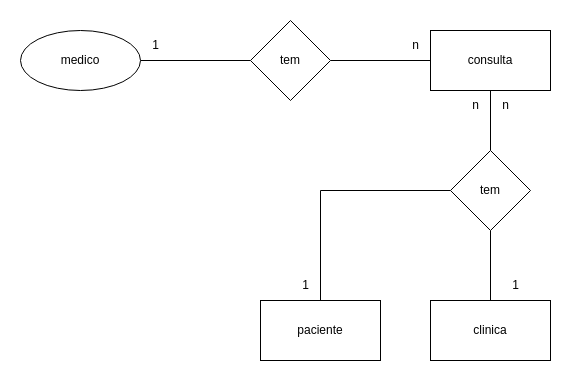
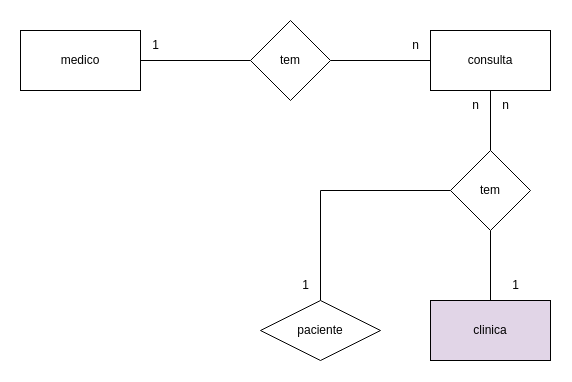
  <mxCell id="0" />
  <mxCell id="1" parent="0" />
  <mxCell id="2" style="edgeStyle=orthogonalEdgeStyle;rounded=0;orthogonalLoop=1;jettySize=auto;html=1;exitX=0;exitY=0.5;exitDx=0;exitDy=0;entryX=1;entryY=0.5;entryDx=0;entryDy=0;endArrow=none;endFill=0;" edge="1" parent="1" source="4" target="11"><mxGeometry relative="1" as="geometry" /></mxCell>
  <mxCell id="3" style="edgeStyle=orthogonalEdgeStyle;rounded=0;orthogonalLoop=1;jettySize=auto;html=1;exitX=0.5;exitY=1;exitDx=0;exitDy=0;endArrow=none;endFill=0;" edge="1" parent="1" source="4" target="12"><mxGeometry relative="1" as="geometry" /></mxCell>
  <mxCell id="4" value="consulta" style="rounded=0;whiteSpace=wrap;html=1;" vertex="1" parent="1"><mxGeometry x="430" y="30" width="120" height="60" as="geometry" /></mxCell>
  <mxCell id="5" style="edgeStyle=orthogonalEdgeStyle;rounded=0;orthogonalLoop=1;jettySize=auto;html=1;exitX=1;exitY=0.5;exitDx=0;exitDy=0;entryX=0;entryY=0.5;entryDx=0;entryDy=0;endArrow=none;endFill=0;" edge="1" parent="1" source="6" target="11"><mxGeometry relative="1" as="geometry" /></mxCell>
- <mxCell id="6" value="medico" style="ellipse;whiteSpace=wrap;html=1;" vertex="1" parent="1"><mxGeometry x="20" y="30" width="120" height="60" as="geometry" /></mxCell>
+ <mxCell id="6" value="medico" style="rounded=0;whiteSpace=wrap;html=1;" vertex="1" parent="1"><mxGeometry x="20" y="30" width="120" height="60" as="geometry" /></mxCell>
  <mxCell id="7" style="edgeStyle=orthogonalEdgeStyle;rounded=0;orthogonalLoop=1;jettySize=auto;html=1;exitX=0.5;exitY=0;exitDx=0;exitDy=0;entryX=0;entryY=0.5;entryDx=0;entryDy=0;endArrow=none;endFill=0;" edge="1" parent="1" source="8" target="12"><mxGeometry relative="1" as="geometry"><mxPoint x="320" y="190" as="targetPoint" /></mxGeometry></mxCell>
- <mxCell id="8" value="paciente" style="rounded=0;whiteSpace=wrap;html=1;" vertex="1" parent="1"><mxGeometry x="260" y="300" width="120" height="60" as="geometry" /></mxCell>
+ <mxCell id="8" value="paciente" style="rhombus;whiteSpace=wrap;html=1;" vertex="1" parent="1"><mxGeometry x="260" y="300" width="120" height="60" as="geometry" /></mxCell>
  <mxCell id="9" style="edgeStyle=orthogonalEdgeStyle;rounded=0;orthogonalLoop=1;jettySize=auto;html=1;exitX=0.5;exitY=0;exitDx=0;exitDy=0;entryX=0.5;entryY=1;entryDx=0;entryDy=0;endArrow=none;endFill=0;" edge="1" parent="1" source="10" target="12"><mxGeometry relative="1" as="geometry" /></mxCell>
- <mxCell id="10" value="clinica" style="rounded=0;whiteSpace=wrap;html=1;" vertex="1" parent="1"><mxGeometry x="430" y="300" width="120" height="60" as="geometry" /></mxCell>
+ <mxCell id="10" value="clinica" style="rounded=0;whiteSpace=wrap;html=1;fillColor=#e1d5e7;" vertex="1" parent="1"><mxGeometry x="430" y="300" width="120" height="60" as="geometry" /></mxCell>
  <mxCell id="11" value="tem" style="rhombus;whiteSpace=wrap;html=1;" vertex="1" parent="1"><mxGeometry x="250" y="20" width="80" height="80" as="geometry" /></mxCell>
  <mxCell id="12" value="tem" style="rhombus;whiteSpace=wrap;html=1;" vertex="1" parent="1"><mxGeometry x="450" y="150" width="80" height="80" as="geometry" /></mxCell>
  <mxCell id="13" value="n" style="text;html=1;align=center;verticalAlign=middle;resizable=0;points=[];autosize=1;strokeColor=none;fillColor=none;" vertex="1" parent="1"><mxGeometry x="400" y="30" width="30" height="30" as="geometry" /></mxCell>
  <mxCell id="14" value="1" style="text;html=1;align=center;verticalAlign=middle;resizable=0;points=[];autosize=1;strokeColor=none;fillColor=none;" vertex="1" parent="1"><mxGeometry x="140" y="30" width="30" height="30" as="geometry" /></mxCell>
  <mxCell id="15" value="1" style="text;html=1;align=center;verticalAlign=middle;resizable=0;points=[];autosize=1;strokeColor=none;fillColor=none;" vertex="1" parent="1"><mxGeometry x="500" y="270" width="30" height="30" as="geometry" /></mxCell>
  <mxCell id="16" value="n" style="text;html=1;align=center;verticalAlign=middle;resizable=0;points=[];autosize=1;strokeColor=none;fillColor=none;" vertex="1" parent="1"><mxGeometry x="490" y="90" width="30" height="30" as="geometry" /></mxCell>
  <mxCell id="17" value="1" style="text;html=1;align=center;verticalAlign=middle;resizable=0;points=[];autosize=1;strokeColor=none;fillColor=none;" vertex="1" parent="1"><mxGeometry x="290" y="270" width="30" height="30" as="geometry" /></mxCell>
  <mxCell id="18" value="n" style="text;html=1;align=center;verticalAlign=middle;resizable=0;points=[];autosize=1;strokeColor=none;fillColor=none;" vertex="1" parent="1"><mxGeometry x="460" y="90" width="30" height="30" as="geometry" /></mxCell>
